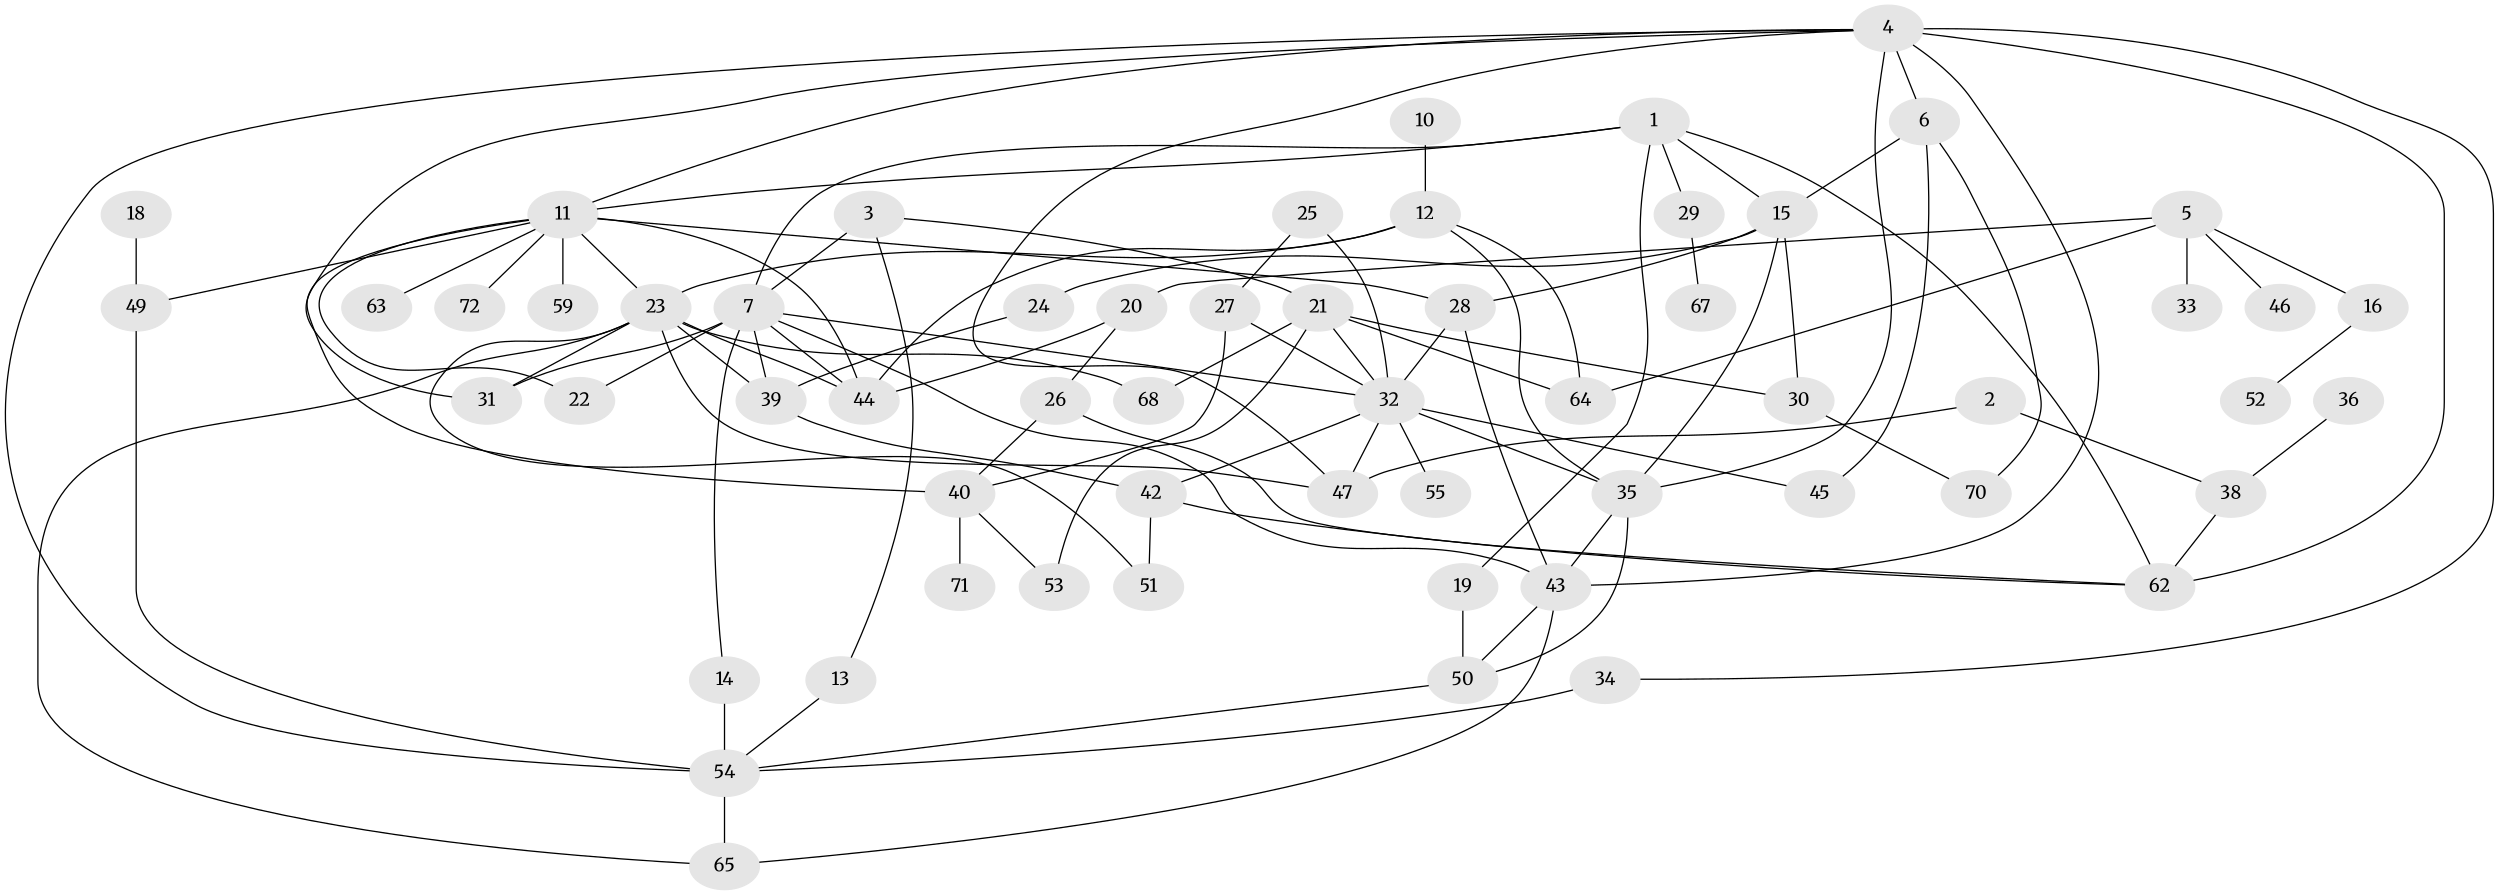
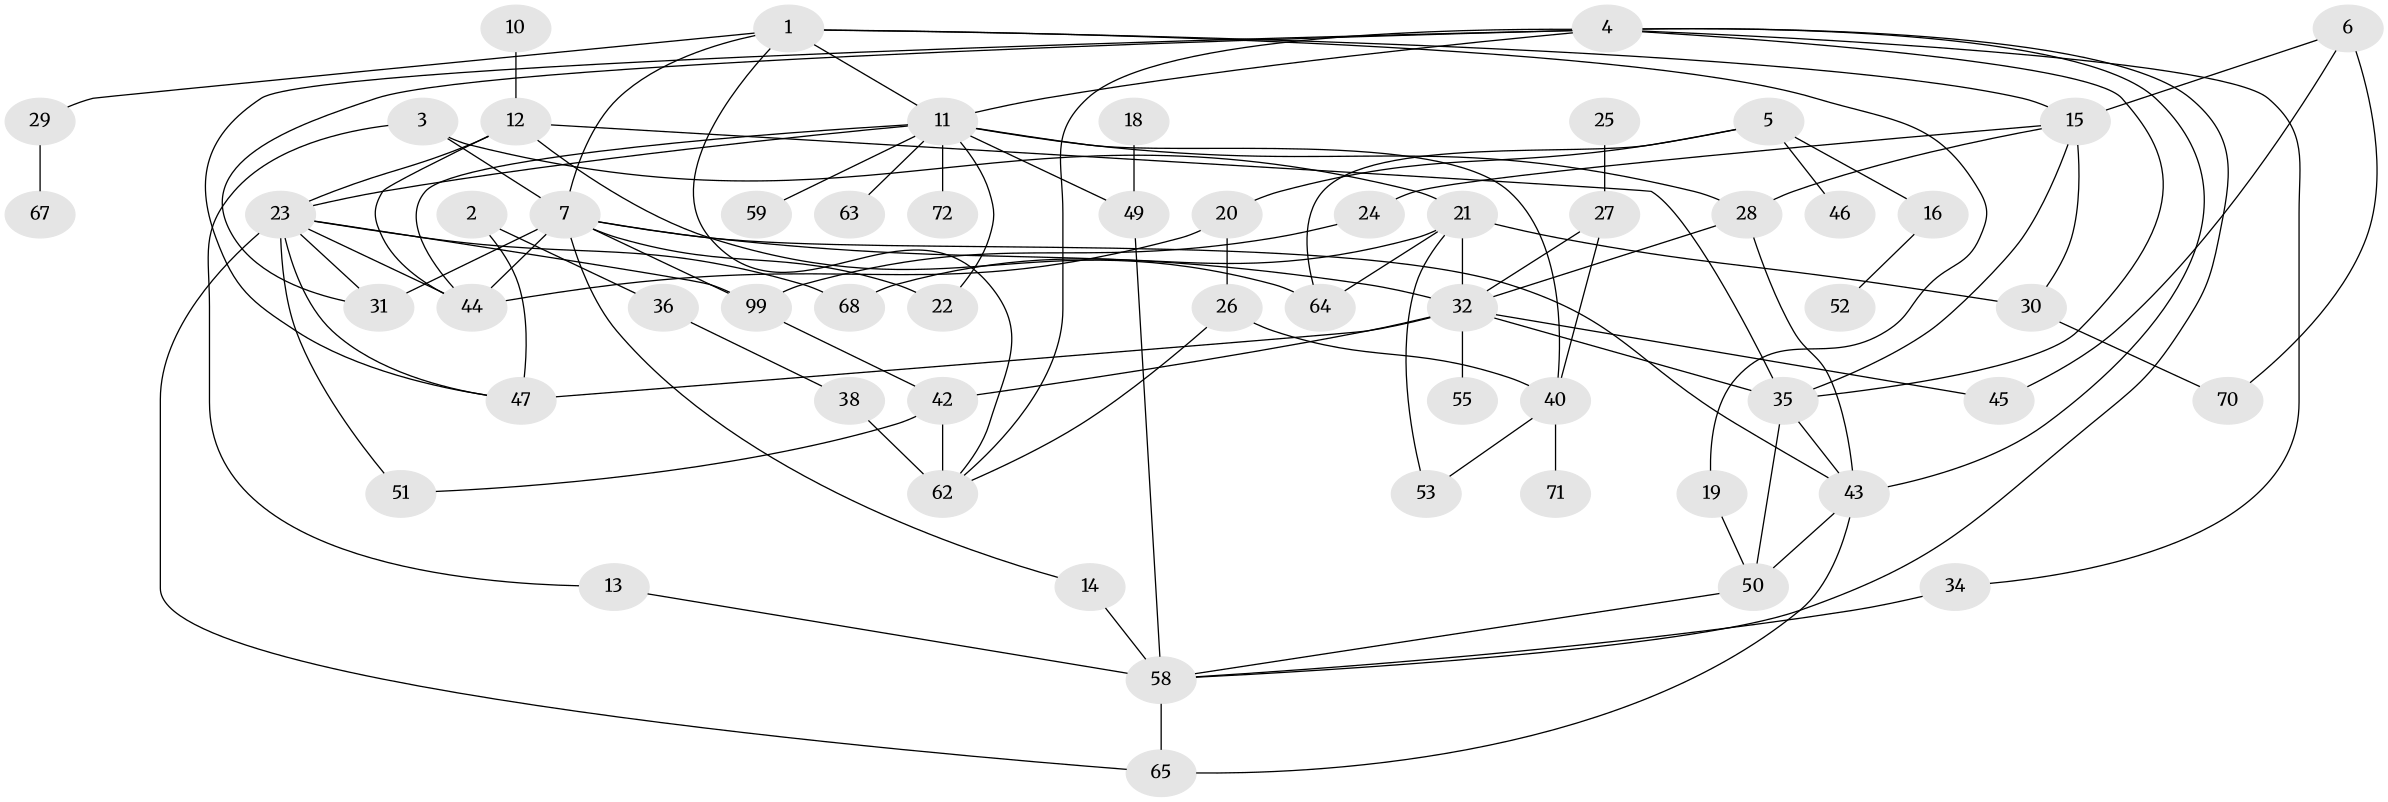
  graph {
    fontname=Merriweather
    node [color=gray90 fontname=Merriweather style=filled]
    edge [fontname=Merriweather weight=1.0]
    1
    7
    11
    15
    19
    29
    62
    31
    43
    14
    22
    32
-   39
+   39 [label=99]
    44
    23
    28
    40
    49
    59
    63
    72
    35
    24
    30
    50
    67
    2
    36
    47
    38
    3
    n32 [label=13]
    21
-   54
+   54 [label=58]
    64
    53
    68
    4
    6
    34
    45
    70
    65
    5
    16
    20
-   33
    46
    52
    26
    42
    55
    10
    12
    51
    n56 [label=71]
    18
    25
    27
    1 -- 7
    1 -- 11
    1 -- 15
    1 -- 19
    1 -- 29
    1 -- 62
    7 -- 31 [weight=2.0]
    7 -- 43
    7 -- 14 [weight=2.0]
    7 -- 22
    7 -- 32
    7 -- 39
    7 -- 44
    11 -- 22
    11 -- 44
    11 -- 23
    11 -- 28
    11 -- 40
    11 -- 49
    11 -- 59
    11 -- 63
    11 -- 72
    15 -- 28
    15 -- 35
    15 -- 24
    15 -- 30
    19 -- 50
    29 -- 67
    43 -- 50
    43 -- 65
    14 -- 54 [weight=3.0]
    32 -- 35
    32 -- 47 [weight=2.0]
    32 -- 45
    32 -- 42
    32 -- 55
    39 -- 42
    23 -- 31
    23 -- 39
    23 -- 44
    23 -- 47
    23 -- 68
    23 -- 65
    23 -- 51
    28 -- 43
    28 -- 32
    40 -- 53
    40 -- n56
    49 -- 54
    35 -- 43
    35 -- 50
    24 -- 39
    30 -- 70
    50 -- 54
-   2 -- 38
+   2 -- 36
    2 -- 47
    36 -- 38
    38 -- 62 [weight=2.0]
    3 -- 7
    3 -- n32
    3 -- 21
    n32 -- 54
    21 -- 32
    21 -- 30
    21 -- 64
    21 -- 53
    21 -- 68 [weight=2.0]
    54 -- 65
    4 -- 11
    4 -- 62
    4 -- 31
    4 -- 43
    4 -- 35
    4 -- 47
    4 -- 54
-   4 -- 6 [weight=2.0]
    4 -- 34
    6 -- 15
    6 -- 45
    6 -- 70
    34 -- 54 [weight=2.0]
    5 -- 64
    5 -- 16
    5 -- 20
-   5 -- 33
    5 -- 46
    16 -- 52
    20 -- 44
    20 -- 26
    26 -- 62
    26 -- 40
    42 -- 62 [weight=2.0]
    42 -- 51
    10 -- 12
    12 -- 44
    12 -- 23
    12 -- 35
    12 -- 64
    18 -- 49
-   25 -- 32
    25 -- 27
    27 -- 32
    27 -- 40
  }
